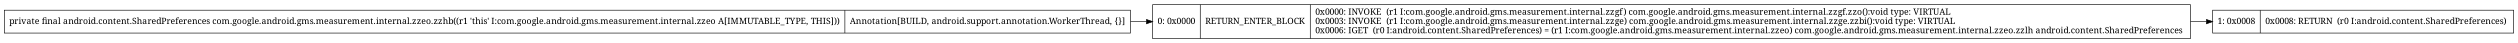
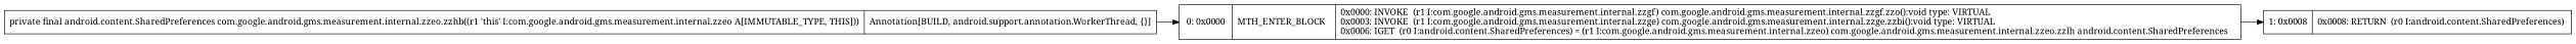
  digraph {
    rankdir=LR
    fontname="Noto Serif"
    node [shape=record fontname="Noto Serif"]
    edge [fontname="Noto Serif"]
-   n1 [label="{0\:\ 0x0000|RETURN_ENTER_BLOCK\l|0x0000: INVOKE  (r1 I:com.google.android.gms.measurement.internal.zzgf) com.google.android.gms.measurement.internal.zzgf.zzo():void type: VIRTUAL \l0x0003: INVOKE  (r1 I:com.google.android.gms.measurement.internal.zzge) com.google.android.gms.measurement.internal.zzge.zzbi():void type: VIRTUAL \l0x0006: IGET  (r0 I:android.content.SharedPreferences) = (r1 I:com.google.android.gms.measurement.internal.zzeo) com.google.android.gms.measurement.internal.zzeo.zzlh android.content.SharedPreferences \l}"]
+   n1 [label="{0\:\ 0x0000|MTH_ENTER_BLOCK\l|0x0000: INVOKE  (r1 I:com.google.android.gms.measurement.internal.zzgf) com.google.android.gms.measurement.internal.zzgf.zzo():void type: VIRTUAL \l0x0003: INVOKE  (r1 I:com.google.android.gms.measurement.internal.zzge) com.google.android.gms.measurement.internal.zzge.zzbi():void type: VIRTUAL \l0x0006: IGET  (r0 I:android.content.SharedPreferences) = (r1 I:com.google.android.gms.measurement.internal.zzeo) com.google.android.gms.measurement.internal.zzeo.zzlh android.content.SharedPreferences \l}"]
    n2 [label="{1\:\ 0x0008|0x0008: RETURN  (r0 I:android.content.SharedPreferences) \l}"]
    n3 [label="{private final android.content.SharedPreferences com.google.android.gms.measurement.internal.zzeo.zzhb((r1 'this' I:com.google.android.gms.measurement.internal.zzeo A[IMMUTABLE_TYPE, THIS]))  | Annotation[BUILD, android.support.annotation.WorkerThread, \{\}]\l}"]
    n1 -> n2
    n3 -> n1
  }
